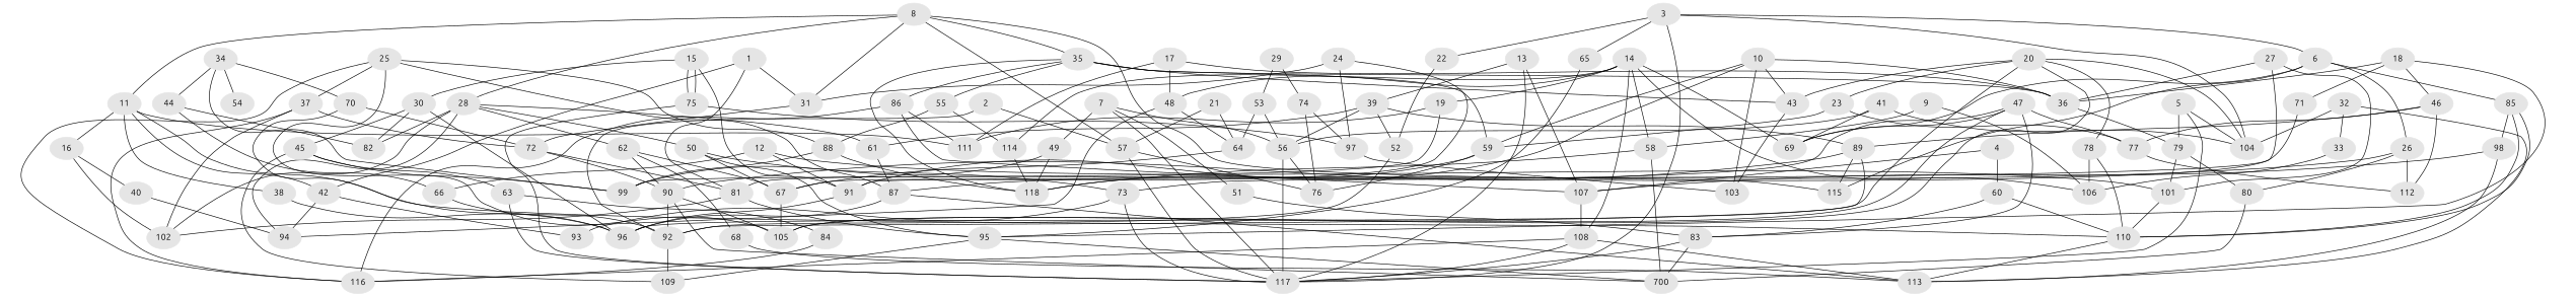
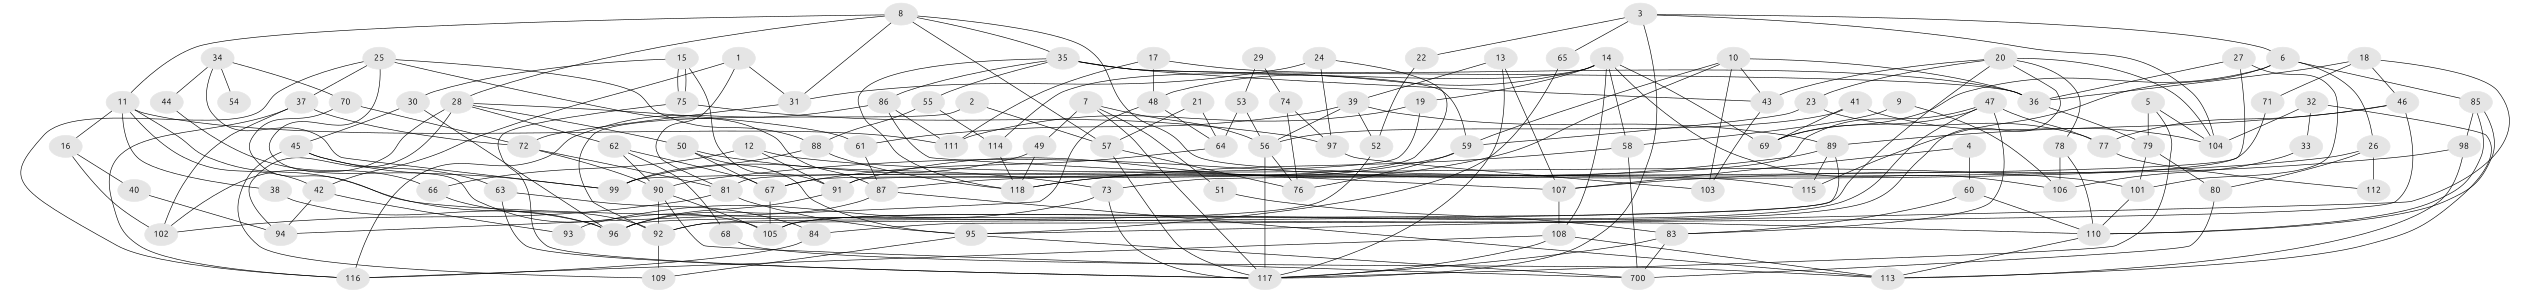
  graph {
    fontname=Ubuntu
    node [color=gray90 fontname=Ubuntu style=filled]
    edge [fontname=Ubuntu]
    1
    31
    42
    81
    72
    94
    93
    102
    95
    2
    57
    92
    117
    76
    109
    3
    6
    22
    65
    104
    26
    69
    85
    115
    52
    4
    60
    107
    110
    83
    108
    5
    79
    101
    80
    87
    112
    98
    7
    49
    51
    56
    118
    99
    8
    11
    28
    35
    16
    38
    111
    50
    61
    62
-   82
    36
    43
    59
    55
    86
    9
    58
    106
    n64 [label=700]
    10
    103
    91
    40
    96
    113
    12
    66
    13
    39
    89
    14
    19
    48
    114
    64
    116
    15
    30
    75
    45
    97
    17
    18
    46
    71
    77
    20
    23
    78
    105
    21
    67
    24
    25
    37
    88
    27
    73
    68
    90
    29
    53
    74
    63
    32
    33
    34
    54
    44
    70
    41
    84
    47
    1 -- 31
    1 -- 42
    1 -- 81
    31 -- 72
    42 -- 94
    42 -- 93
    81 -- 102
    81 -- 95
    72 -- 81
    72 -- 90
    95 -- 109
    95 -- n64
    2 -- 57
    2 -- 92
    57 -- 117
    57 -- 76
    92 -- 109
    3 -- 117
    3 -- 6
    3 -- 22
    3 -- 65
    3 -- 104
    6 -- 26
    6 -- 69
    6 -- 85
    6 -- 115
    22 -- 52
    65 -- 95
    26 -- 80
    26 -- 87
    26 -- 112
    85 -- 110
    85 -- 110
    85 -- 98
    52 -- 92
    4 -- 60
    4 -- 107
    60 -- 110
    60 -- 83
    107 -- 108
    110 -- 113
    83 -- 117
    83 -- n64
    108 -- 117
    108 -- 113
    108 -- 116
    5 -- 117
    5 -- 104
    5 -- 79
    79 -- 101
    79 -- 80
    101 -- 110
    80 -- n64
    87 -- 96
    87 -- 113
    98 -- 107
    98 -- 113
    7 -- 117
    7 -- 49
    7 -- 51
    7 -- 56
    49 -- 118
    49 -- 99
    51 -- 83
    56 -- 117
    56 -- 76
    8 -- 31
    8 -- 57
    8 -- 115
    8 -- 11
    8 -- 28
    8 -- 35
    11 -- 42
    11 -- 110
    11 -- 16
    11 -- 38
    11 -- 111
    28 -- 94
    28 -- 102
    28 -- 50
    28 -- 61
    28 -- 62
-   28 -- 82
    35 -- 118
    35 -- 36
    35 -- 43
    35 -- 59
    35 -- 55
    35 -- 86
    16 -- 102
    16 -- 40
    38 -- 96
    50 -- 95
    50 -- 67
    50 -- 73
    61 -- 87
    62 -- 67
    62 -- 68
    62 -- 90
    36 -- 79
    43 -- 103
    59 -- 76
    59 -- 91
    55 -- 114
    55 -- 88
    86 -- 107
    86 -- 111
    86 -- 116
    9 -- 58
    9 -- 106
    58 -- 118
    58 -- n64
    10 -- 118
    10 -- 36
    10 -- 43
    10 -- 59
    10 -- 103
    91 -- 96
    40 -- 94
    12 -- 101
    12 -- 91
    12 -- 66
    66 -- 92
    13 -- 117
    13 -- 107
    13 -- 39
    39 -- 52
    39 -- 56
    39 -- 61
    39 -- 89
    89 -- 92
    89 -- 115
    89 -- 90
    14 -- 69
    14 -- 108
    14 -- 58
    14 -- 106
    14 -- 19
    14 -- 48
    14 -- 114
    19 -- 99
    19 -- 111
    48 -- 94
    48 -- 64
    114 -- 118
    64 -- 67
    15 -- 91
    15 -- 30
    15 -- 75
    15 -- 75
-   30 -- 82
    30 -- 96
    30 -- 45
    75 -- 117
    75 -- 97
    45 -- 109
    45 -- 99
    45 -- 63
    97 -- 103
    17 -- 111
    17 -- 36
    17 -- 48
    18 -- 95
    18 -- 36
    18 -- 46
    18 -- 71
-   46 -- 112
+   46 -- 84
    46 -- 89
    46 -- 77
    71 -- 81
    77 -- 112
    20 -- 104
    20 -- 43
    20 -- 96
    20 -- 23
    20 -- 78
    20 -- 105
    23 -- 59
    23 -- 77
    78 -- 110
    78 -- 106
    21 -- 57
    21 -- 64
    67 -- 105
    24 -- 31
    24 -- 97
    24 -- 67
    25 -- 87
    25 -- 116
    25 -- 105
    25 -- 37
    25 -- 88
    37 -- 72
    37 -- 102
    37 -- 116
    88 -- 118
    88 -- 99
    27 -- 101
    27 -- 36
    27 -- 91
    73 -- 93
    73 -- 117
    68 -- 113
    90 -- 92
    90 -- n64
    90 -- 105
    29 -- 53
    29 -- 74
    53 -- 56
    53 -- 64
    74 -- 76
    74 -- 97
    63 -- 117
    63 -- 84
    32 -- 104
    32 -- 113
    32 -- 33
    33 -- 106
    34 -- 99
    34 -- 54
    34 -- 44
    34 -- 70
-   44 -- 82
    44 -- 66
    70 -- 72
    70 -- 96
    41 -- 104
    41 -- 69
    41 -- 56
    84 -- 116
    47 -- 69
    47 -- 83
    47 -- 77
    47 -- 105
    47 -- 73
  }
